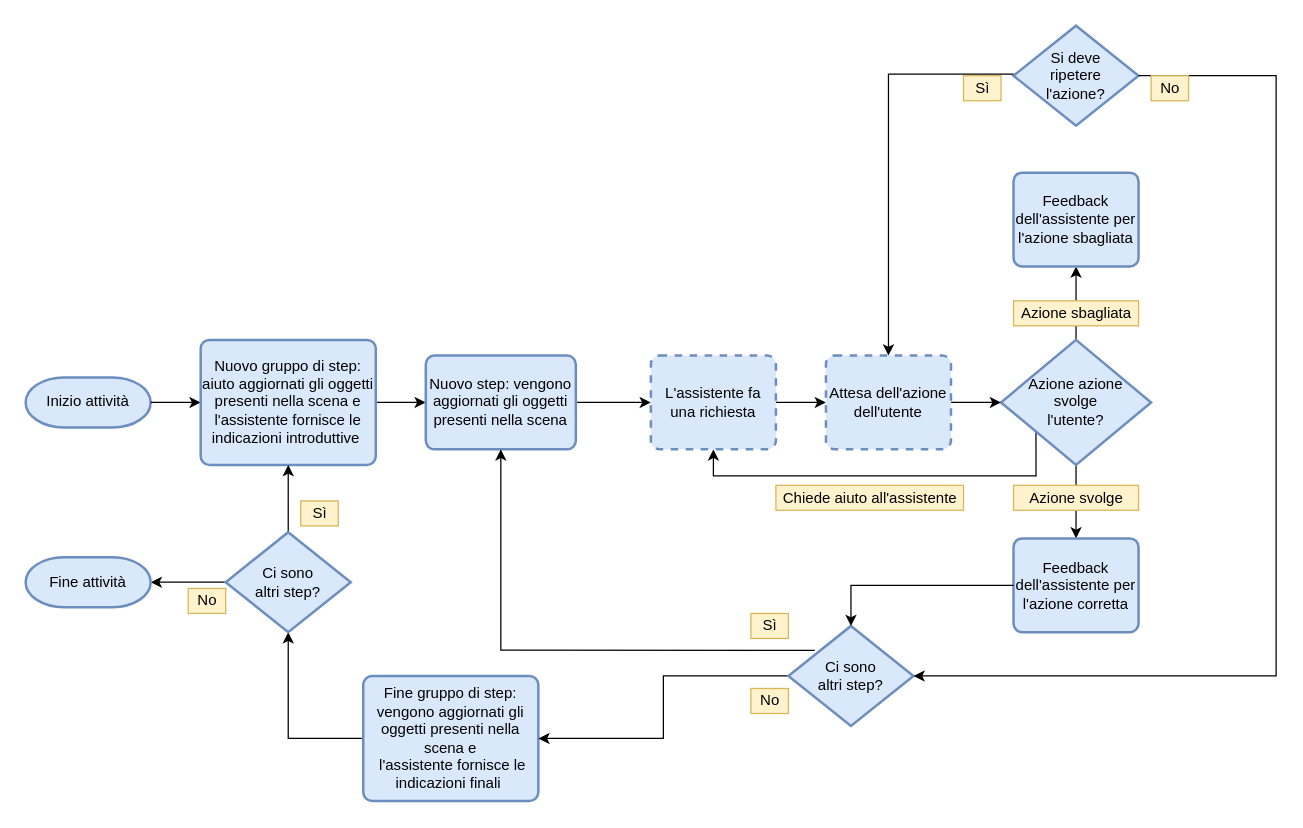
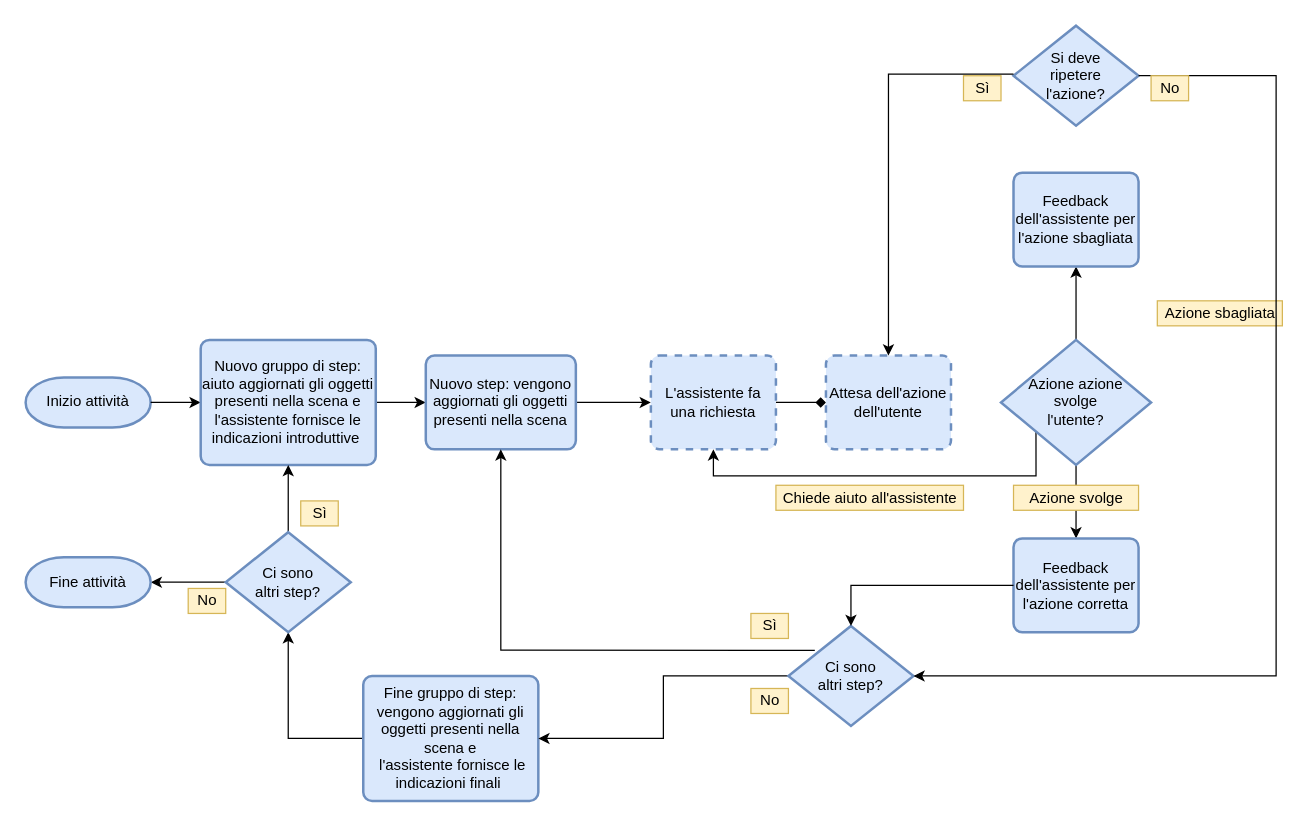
  <mxCell id="0" />
  <mxCell id="1" parent="0" />
  <mxCell id="2" value="&lt;span&gt;Inizio attività&lt;/span&gt;" style="strokeWidth=2;html=1;shape=mxgraph.flowchart.terminator;whiteSpace=wrap;fillColor=#dae8fc;strokeColor=#6c8ebf;" parent="1" vertex="1"><mxGeometry x="20" y="301.25" width="100" height="40" as="geometry" /></mxCell>
  <mxCell id="3" value="" style="edgeStyle=orthogonalEdgeStyle;rounded=0;orthogonalLoop=1;jettySize=auto;html=1;exitX=1;exitY=0.5;exitDx=0;exitDy=0;exitPerimeter=0;" parent="1" source="2" target="5" edge="1"><mxGeometry relative="1" as="geometry"><mxPoint x="250" y="325" as="sourcePoint" /></mxGeometry></mxCell>
  <mxCell id="4" value="" style="edgeStyle=orthogonalEdgeStyle;rounded=0;orthogonalLoop=1;jettySize=auto;html=1;" parent="1" source="5" target="11" edge="1"><mxGeometry relative="1" as="geometry" /></mxCell>
  <mxCell id="5" value="Nuovo gruppo di step: aiuto aggiornati gli oggetti presenti nella scena e&lt;br&gt;l'assistente fornisce le indicazioni introduttive&amp;nbsp;" style="rounded=1;whiteSpace=wrap;html=1;absoluteArcSize=1;arcSize=14;strokeWidth=2;fillColor=#dae8fc;strokeColor=#6c8ebf;" parent="1" vertex="1"><mxGeometry x="160" y="271.25" width="140" height="100" as="geometry" /></mxCell>
  <mxCell id="6" value="" style="edgeStyle=orthogonalEdgeStyle;rounded=0;orthogonalLoop=1;jettySize=auto;html=1;exitX=0.5;exitY=0;exitDx=0;exitDy=0;exitPerimeter=0;" parent="1" source="9" target="16" edge="1"><mxGeometry relative="1" as="geometry" /></mxCell>
  <mxCell id="7" value="" style="edgeStyle=orthogonalEdgeStyle;rounded=0;orthogonalLoop=1;jettySize=auto;html=1;" parent="1" source="9" target="17" edge="1"><mxGeometry relative="1" as="geometry" /></mxCell>
  <mxCell id="8" value="" style="edgeStyle=orthogonalEdgeStyle;rounded=0;orthogonalLoop=1;jettySize=auto;html=1;exitX=0.233;exitY=0.731;exitDx=0;exitDy=0;exitPerimeter=0;" parent="1" source="9" target="13" edge="1"><mxGeometry relative="1" as="geometry"><Array as="points"><mxPoint x="828" y="380" /><mxPoint x="570" y="380" /></Array></mxGeometry></mxCell>
  <mxCell id="9" value="Azione azione &lt;br&gt;svolge &lt;br&gt;l'utente?" style="strokeWidth=2;html=1;shape=mxgraph.flowchart.decision;whiteSpace=wrap;fillColor=#dae8fc;strokeColor=#6c8ebf;" parent="1" vertex="1"><mxGeometry x="800" y="271.25" width="120" height="100" as="geometry" /></mxCell>
  <mxCell id="10" value="" style="edgeStyle=orthogonalEdgeStyle;rounded=0;orthogonalLoop=1;jettySize=auto;html=1;" parent="1" source="11" target="13" edge="1"><mxGeometry relative="1" as="geometry" /></mxCell>
  <mxCell id="11" value="Nuovo step: vengono aggiornati gli oggetti presenti nella scena" style="rounded=1;whiteSpace=wrap;html=1;absoluteArcSize=1;arcSize=14;strokeWidth=2;fillColor=#dae8fc;strokeColor=#6c8ebf;" parent="1" vertex="1"><mxGeometry x="340" y="283.75" width="120" height="75" as="geometry" /></mxCell>
- <mxCell id="12" value="" style="edgeStyle=orthogonalEdgeStyle;rounded=0;orthogonalLoop=1;jettySize=auto;html=1;" parent="1" source="13" target="24" edge="1"><mxGeometry relative="1" as="geometry" /></mxCell>
+ <mxCell id="12" value="" style="edgeStyle=orthogonalEdgeStyle;rounded=0;orthogonalLoop=1;jettySize=auto;html=1;endArrow=diamond;" parent="1" source="13" target="24" edge="1"><mxGeometry relative="1" as="geometry" /></mxCell>
  <mxCell id="13" value="L'assistente fa una richiesta" style="rounded=1;whiteSpace=wrap;html=1;absoluteArcSize=1;arcSize=14;strokeWidth=2;fillColor=#dae8fc;strokeColor=#6c8ebf;dashed=1;" parent="1" vertex="1"><mxGeometry x="520" y="283.75" width="100" height="75" as="geometry" /></mxCell>
  <mxCell id="14" value="" style="edgeStyle=orthogonalEdgeStyle;rounded=0;orthogonalLoop=1;jettySize=auto;html=1;" parent="1" source="15" target="34" edge="1"><mxGeometry relative="1" as="geometry" /></mxCell>
  <mxCell id="15" value="Fine gruppo di step: vengono aggiornati gli oggetti presenti nella scena e&lt;br&gt;&amp;nbsp;l'assistente fornisce le indicazioni finali&amp;nbsp;" style="rounded=1;whiteSpace=wrap;html=1;absoluteArcSize=1;arcSize=14;strokeWidth=2;fillColor=#dae8fc;strokeColor=#6c8ebf;" parent="1" vertex="1"><mxGeometry x="290" y="540" width="140" height="100" as="geometry" /></mxCell>
  <mxCell id="16" value="Feedback dell'assistente per l'azione sbagliata" style="rounded=1;whiteSpace=wrap;html=1;absoluteArcSize=1;arcSize=14;strokeWidth=2;fillColor=#dae8fc;strokeColor=#6c8ebf;" parent="1" vertex="1"><mxGeometry x="810" y="137.5" width="100" height="75" as="geometry" /></mxCell>
  <mxCell id="17" value="Feedback dell'assistente per l'azione corretta" style="rounded=1;whiteSpace=wrap;html=1;absoluteArcSize=1;arcSize=14;strokeWidth=2;fillColor=#dae8fc;strokeColor=#6c8ebf;" parent="1" vertex="1"><mxGeometry x="810" y="430" width="100" height="75" as="geometry" /></mxCell>
  <mxCell id="18" value="Chiede aiuto all'assistente" style="text;html=1;align=center;verticalAlign=middle;resizable=0;points=[];autosize=1;fillColor=#fff2cc;strokeColor=#d6b656;" parent="1" vertex="1"><mxGeometry x="620" y="387.5" width="150" height="20" as="geometry" /></mxCell>
- <mxCell id="19" value="Azione sbagliata" style="text;html=1;align=center;verticalAlign=middle;resizable=0;points=[];autosize=1;fillColor=#fff2cc;strokeColor=#d6b656;" parent="1" vertex="1"><mxGeometry x="810" y="240" width="100" height="20" as="geometry" /></mxCell>
+ <mxCell id="19" value="Azione sbagliata" style="text;html=1;align=center;verticalAlign=middle;resizable=0;points=[];autosize=1;fillColor=#fff2cc;strokeColor=#d6b656;" parent="1" vertex="1"><mxGeometry x="925" y="240" width="100" height="20" as="geometry" /></mxCell>
  <mxCell id="20" value="Azione svolge" style="text;html=1;align=center;verticalAlign=middle;resizable=0;points=[];autosize=1;fillColor=#fff2cc;strokeColor=#d6b656;" parent="1" vertex="1"><mxGeometry x="810" y="387.5" width="100" height="20" as="geometry" /></mxCell>
  <mxCell id="21" value="" style="edgeStyle=orthogonalEdgeStyle;rounded=0;orthogonalLoop=1;jettySize=auto;html=1;" parent="1" source="22" target="15" edge="1"><mxGeometry relative="1" as="geometry" /></mxCell>
  <mxCell id="22" value="Ci sono&lt;br&gt;altri step?" style="strokeWidth=2;html=1;shape=mxgraph.flowchart.decision;whiteSpace=wrap;fillColor=#dae8fc;strokeColor=#6c8ebf;" parent="1" vertex="1"><mxGeometry x="630" y="500" width="100" height="80" as="geometry" /></mxCell>
- <mxCell id="23" value="" style="edgeStyle=orthogonalEdgeStyle;rounded=0;orthogonalLoop=1;jettySize=auto;html=1;" parent="1" source="24" target="9" edge="1"><mxGeometry relative="1" as="geometry" /></mxCell>
  <mxCell id="24" value="Attesa dell'azione dell'utente" style="rounded=1;whiteSpace=wrap;html=1;absoluteArcSize=1;arcSize=14;strokeWidth=2;fillColor=#dae8fc;strokeColor=#6c8ebf;dashed=1;" parent="1" vertex="1"><mxGeometry x="660" y="283.75" width="100" height="75" as="geometry" /></mxCell>
  <mxCell id="25" value="Si deve &lt;br&gt;ripetere &lt;br&gt;l'azione?" style="strokeWidth=2;html=1;shape=mxgraph.flowchart.decision;whiteSpace=wrap;fillColor=#dae8fc;strokeColor=#6c8ebf;" parent="1" vertex="1"><mxGeometry x="810" y="20" width="100" height="80" as="geometry" /></mxCell>
  <mxCell id="26" value="" style="edgeStyle=orthogonalEdgeStyle;rounded=0;orthogonalLoop=1;jettySize=auto;html=1;exitX=0.228;exitY=0.222;exitDx=0;exitDy=0;exitPerimeter=0;" parent="1" target="24" edge="1"><mxGeometry relative="1" as="geometry"><mxPoint x="810" y="58.7" as="sourcePoint" /><mxPoint x="552.64" y="52.75" as="targetPoint" /><Array as="points"><mxPoint x="710" y="59" /></Array></mxGeometry></mxCell>
  <mxCell id="27" value="" style="edgeStyle=orthogonalEdgeStyle;rounded=0;orthogonalLoop=1;jettySize=auto;html=1;exitX=1;exitY=0.5;exitDx=0;exitDy=0;exitPerimeter=0;entryX=1;entryY=0.5;entryDx=0;entryDy=0;entryPerimeter=0;" parent="1" source="25" target="22" edge="1"><mxGeometry relative="1" as="geometry"><mxPoint x="820" y="68.7" as="sourcePoint" /><mxPoint x="1050" y="200" as="targetPoint" /><Array as="points"><mxPoint x="1020" y="60" /><mxPoint x="1020" y="540" /></Array></mxGeometry></mxCell>
  <mxCell id="28" value="" style="edgeStyle=orthogonalEdgeStyle;rounded=0;orthogonalLoop=1;jettySize=auto;html=1;exitX=0;exitY=0.5;exitDx=0;exitDy=0;entryX=0.5;entryY=0;entryDx=0;entryDy=0;entryPerimeter=0;" parent="1" source="17" target="22" edge="1"><mxGeometry relative="1" as="geometry"><mxPoint x="799.96" y="460" as="sourcePoint" /><mxPoint x="680" y="520" as="targetPoint" /><Array as="points"><mxPoint x="680" y="468" /></Array></mxGeometry></mxCell>
  <mxCell id="29" value="Sì" style="text;html=1;align=center;verticalAlign=middle;resizable=0;points=[];autosize=1;fillColor=#fff2cc;strokeColor=#d6b656;" parent="1" vertex="1"><mxGeometry x="770" y="60" width="30" height="20" as="geometry" /></mxCell>
  <mxCell id="30" value="No" style="text;html=1;align=center;verticalAlign=middle;resizable=0;points=[];autosize=1;fillColor=#fff2cc;strokeColor=#d6b656;" parent="1" vertex="1"><mxGeometry x="920" y="60" width="30" height="20" as="geometry" /></mxCell>
  <mxCell id="31" value="" style="edgeStyle=orthogonalEdgeStyle;rounded=0;orthogonalLoop=1;jettySize=auto;html=1;exitX=0.211;exitY=0.243;exitDx=0;exitDy=0;exitPerimeter=0;entryX=0.5;entryY=1;entryDx=0;entryDy=0;" parent="1" source="22" target="11" edge="1"><mxGeometry relative="1" as="geometry"><mxPoint x="640" y="550" as="sourcePoint" /><mxPoint x="290" y="550" as="targetPoint" /><Array as="points"><mxPoint x="400" y="519" /></Array></mxGeometry></mxCell>
  <mxCell id="32" value="" style="edgeStyle=orthogonalEdgeStyle;rounded=0;orthogonalLoop=1;jettySize=auto;html=1;" parent="1" source="34" target="5" edge="1"><mxGeometry relative="1" as="geometry" /></mxCell>
  <mxCell id="33" value="" style="edgeStyle=orthogonalEdgeStyle;rounded=0;orthogonalLoop=1;jettySize=auto;html=1;" parent="1" source="34" target="35" edge="1"><mxGeometry relative="1" as="geometry" /></mxCell>
  <mxCell id="34" value="Ci sono&lt;br&gt;altri step?" style="strokeWidth=2;html=1;shape=mxgraph.flowchart.decision;whiteSpace=wrap;fillColor=#dae8fc;strokeColor=#6c8ebf;" parent="1" vertex="1"><mxGeometry x="180" y="425" width="100" height="80" as="geometry" /></mxCell>
  <mxCell id="35" value="&lt;span&gt;Fine attività&lt;/span&gt;" style="strokeWidth=2;html=1;shape=mxgraph.flowchart.terminator;whiteSpace=wrap;fillColor=#dae8fc;strokeColor=#6c8ebf;" parent="1" vertex="1"><mxGeometry x="20" y="445" width="100" height="40" as="geometry" /></mxCell>
  <mxCell id="36" value="Sì" style="text;html=1;align=center;verticalAlign=middle;resizable=0;points=[];autosize=1;fillColor=#fff2cc;strokeColor=#d6b656;" parent="1" vertex="1"><mxGeometry x="600" y="490" width="30" height="20" as="geometry" /></mxCell>
  <mxCell id="37" value="Sì" style="text;html=1;align=center;verticalAlign=middle;resizable=0;points=[];autosize=1;fillColor=#fff2cc;strokeColor=#d6b656;" parent="1" vertex="1"><mxGeometry x="240" y="400" width="30" height="20" as="geometry" /></mxCell>
  <mxCell id="38" value="No" style="text;html=1;align=center;verticalAlign=middle;resizable=0;points=[];autosize=1;fillColor=#fff2cc;strokeColor=#d6b656;" parent="1" vertex="1"><mxGeometry x="600" y="550" width="30" height="20" as="geometry" /></mxCell>
  <mxCell id="39" value="No" style="text;html=1;align=center;verticalAlign=middle;resizable=0;points=[];autosize=1;fillColor=#fff2cc;strokeColor=#d6b656;" parent="1" vertex="1"><mxGeometry x="150" y="470" width="30" height="20" as="geometry" /></mxCell>
